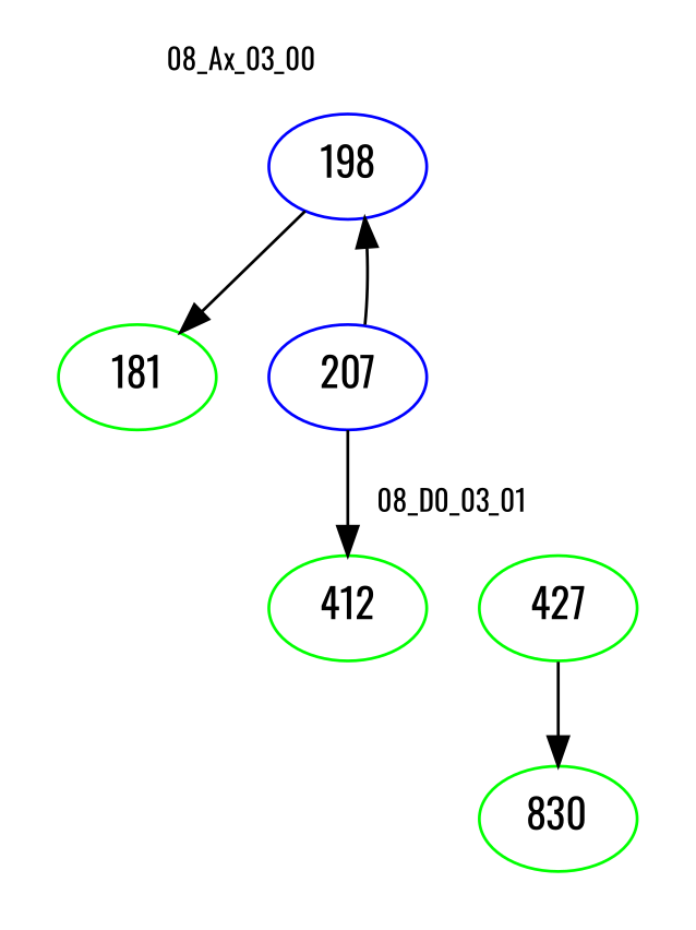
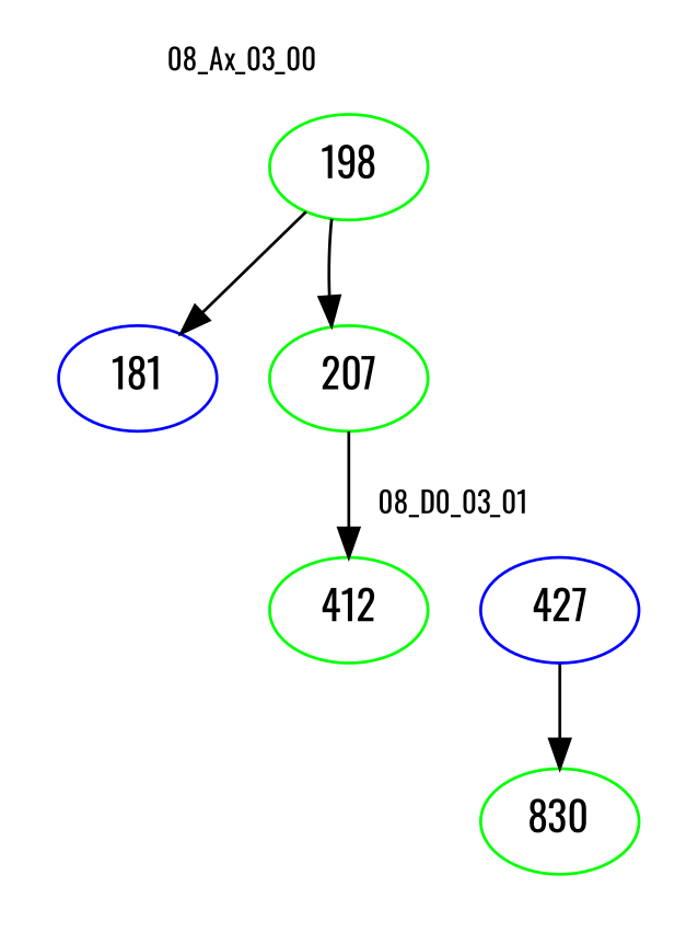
  digraph {
    fontname=Oswald
    node [color=green fontname=Oswald]
    edge [color=black fontname=Oswald]
-   n1 [color=blue label=198]
-   n2 [label=181]
-   n3 [color=blue label=207]
-   n4 [label=427]
+   n1 [label=198]
+   n2 [color=blue label=181]
+   n3 [label=207]
+   n4 [color=blue label=427]
    n5 [label=412]
    n6 [label=830]
    subgraph cluster_1 {
      color=white
      fontsize=10
      label="08_Ax_03_00"
      n1
      n2
      n3
    }
    subgraph cluster_2 {
      color=white
      fontsize=10
      label="08_D0_03_01"
      n4
      n5
      n6
    }
    n1 -> n2
-   n3 -> n1
+   n1 -> n3
    n3 -> n5
    n4 -> n6
  }
